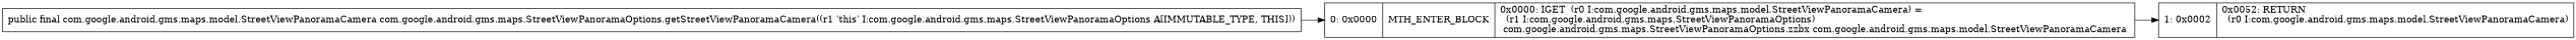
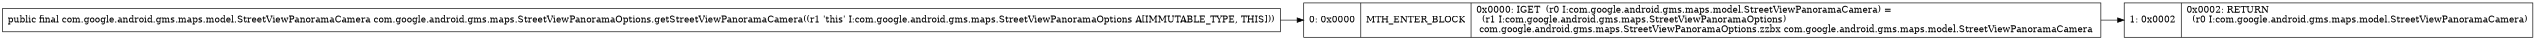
  digraph {
    rankdir=LR
    node [shape=record]
    n1 [label="{0\:\ 0x0000|MTH_ENTER_BLOCK\l|0x0000: IGET  (r0 I:com.google.android.gms.maps.model.StreetViewPanoramaCamera) = \l  (r1 I:com.google.android.gms.maps.StreetViewPanoramaOptions)\l com.google.android.gms.maps.StreetViewPanoramaOptions.zzbx com.google.android.gms.maps.model.StreetViewPanoramaCamera \l}"]
-   n2 [label="{1\:\ 0x0002|0x0052: RETURN  \l  (r0 I:com.google.android.gms.maps.model.StreetViewPanoramaCamera)\l \l}"]
+   n2 [label="{1\:\ 0x0002|0x0002: RETURN  \l  (r0 I:com.google.android.gms.maps.model.StreetViewPanoramaCamera)\l \l}"]
    n3 [label="{public final com.google.android.gms.maps.model.StreetViewPanoramaCamera com.google.android.gms.maps.StreetViewPanoramaOptions.getStreetViewPanoramaCamera((r1 'this' I:com.google.android.gms.maps.StreetViewPanoramaOptions A[IMMUTABLE_TYPE, THIS])) }"]
    n1 -> n2
    n3 -> n1
  }
